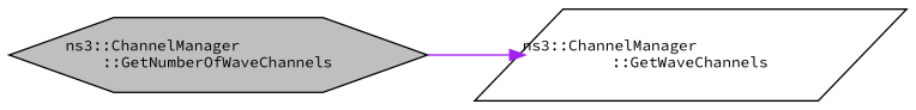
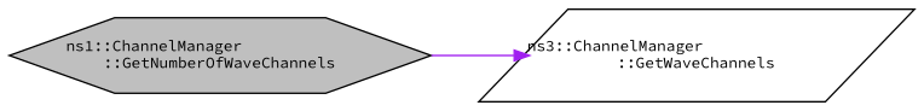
  digraph {
    rankdir=LR
    fontname="Source Code Pro"
    node [color=black fontname="Source Code Pro" fontsize=10 style=filled]
-   n1 [fillcolor=grey75 fontcolor=black height=0.2 label="ns3::ChannelManager\l::GetNumberOfWaveChannels" shape=hexagon width=0.4]
+   n1 [fillcolor=grey75 fontcolor=black height=0.2 label="ns1::ChannelManager\l::GetNumberOfWaveChannels" shape=hexagon width=0.4]
    n2 [fillcolor=white height=0.2 label="ns3::ChannelManager\l::GetWaveChannels" shape=parallelogram width=0.4]
    n1 -> n2 [color=purple fontname="Source Code Pro" fontsize=10 labelfontname=Helvetica labelfontsize=10 style=solid]
  }
